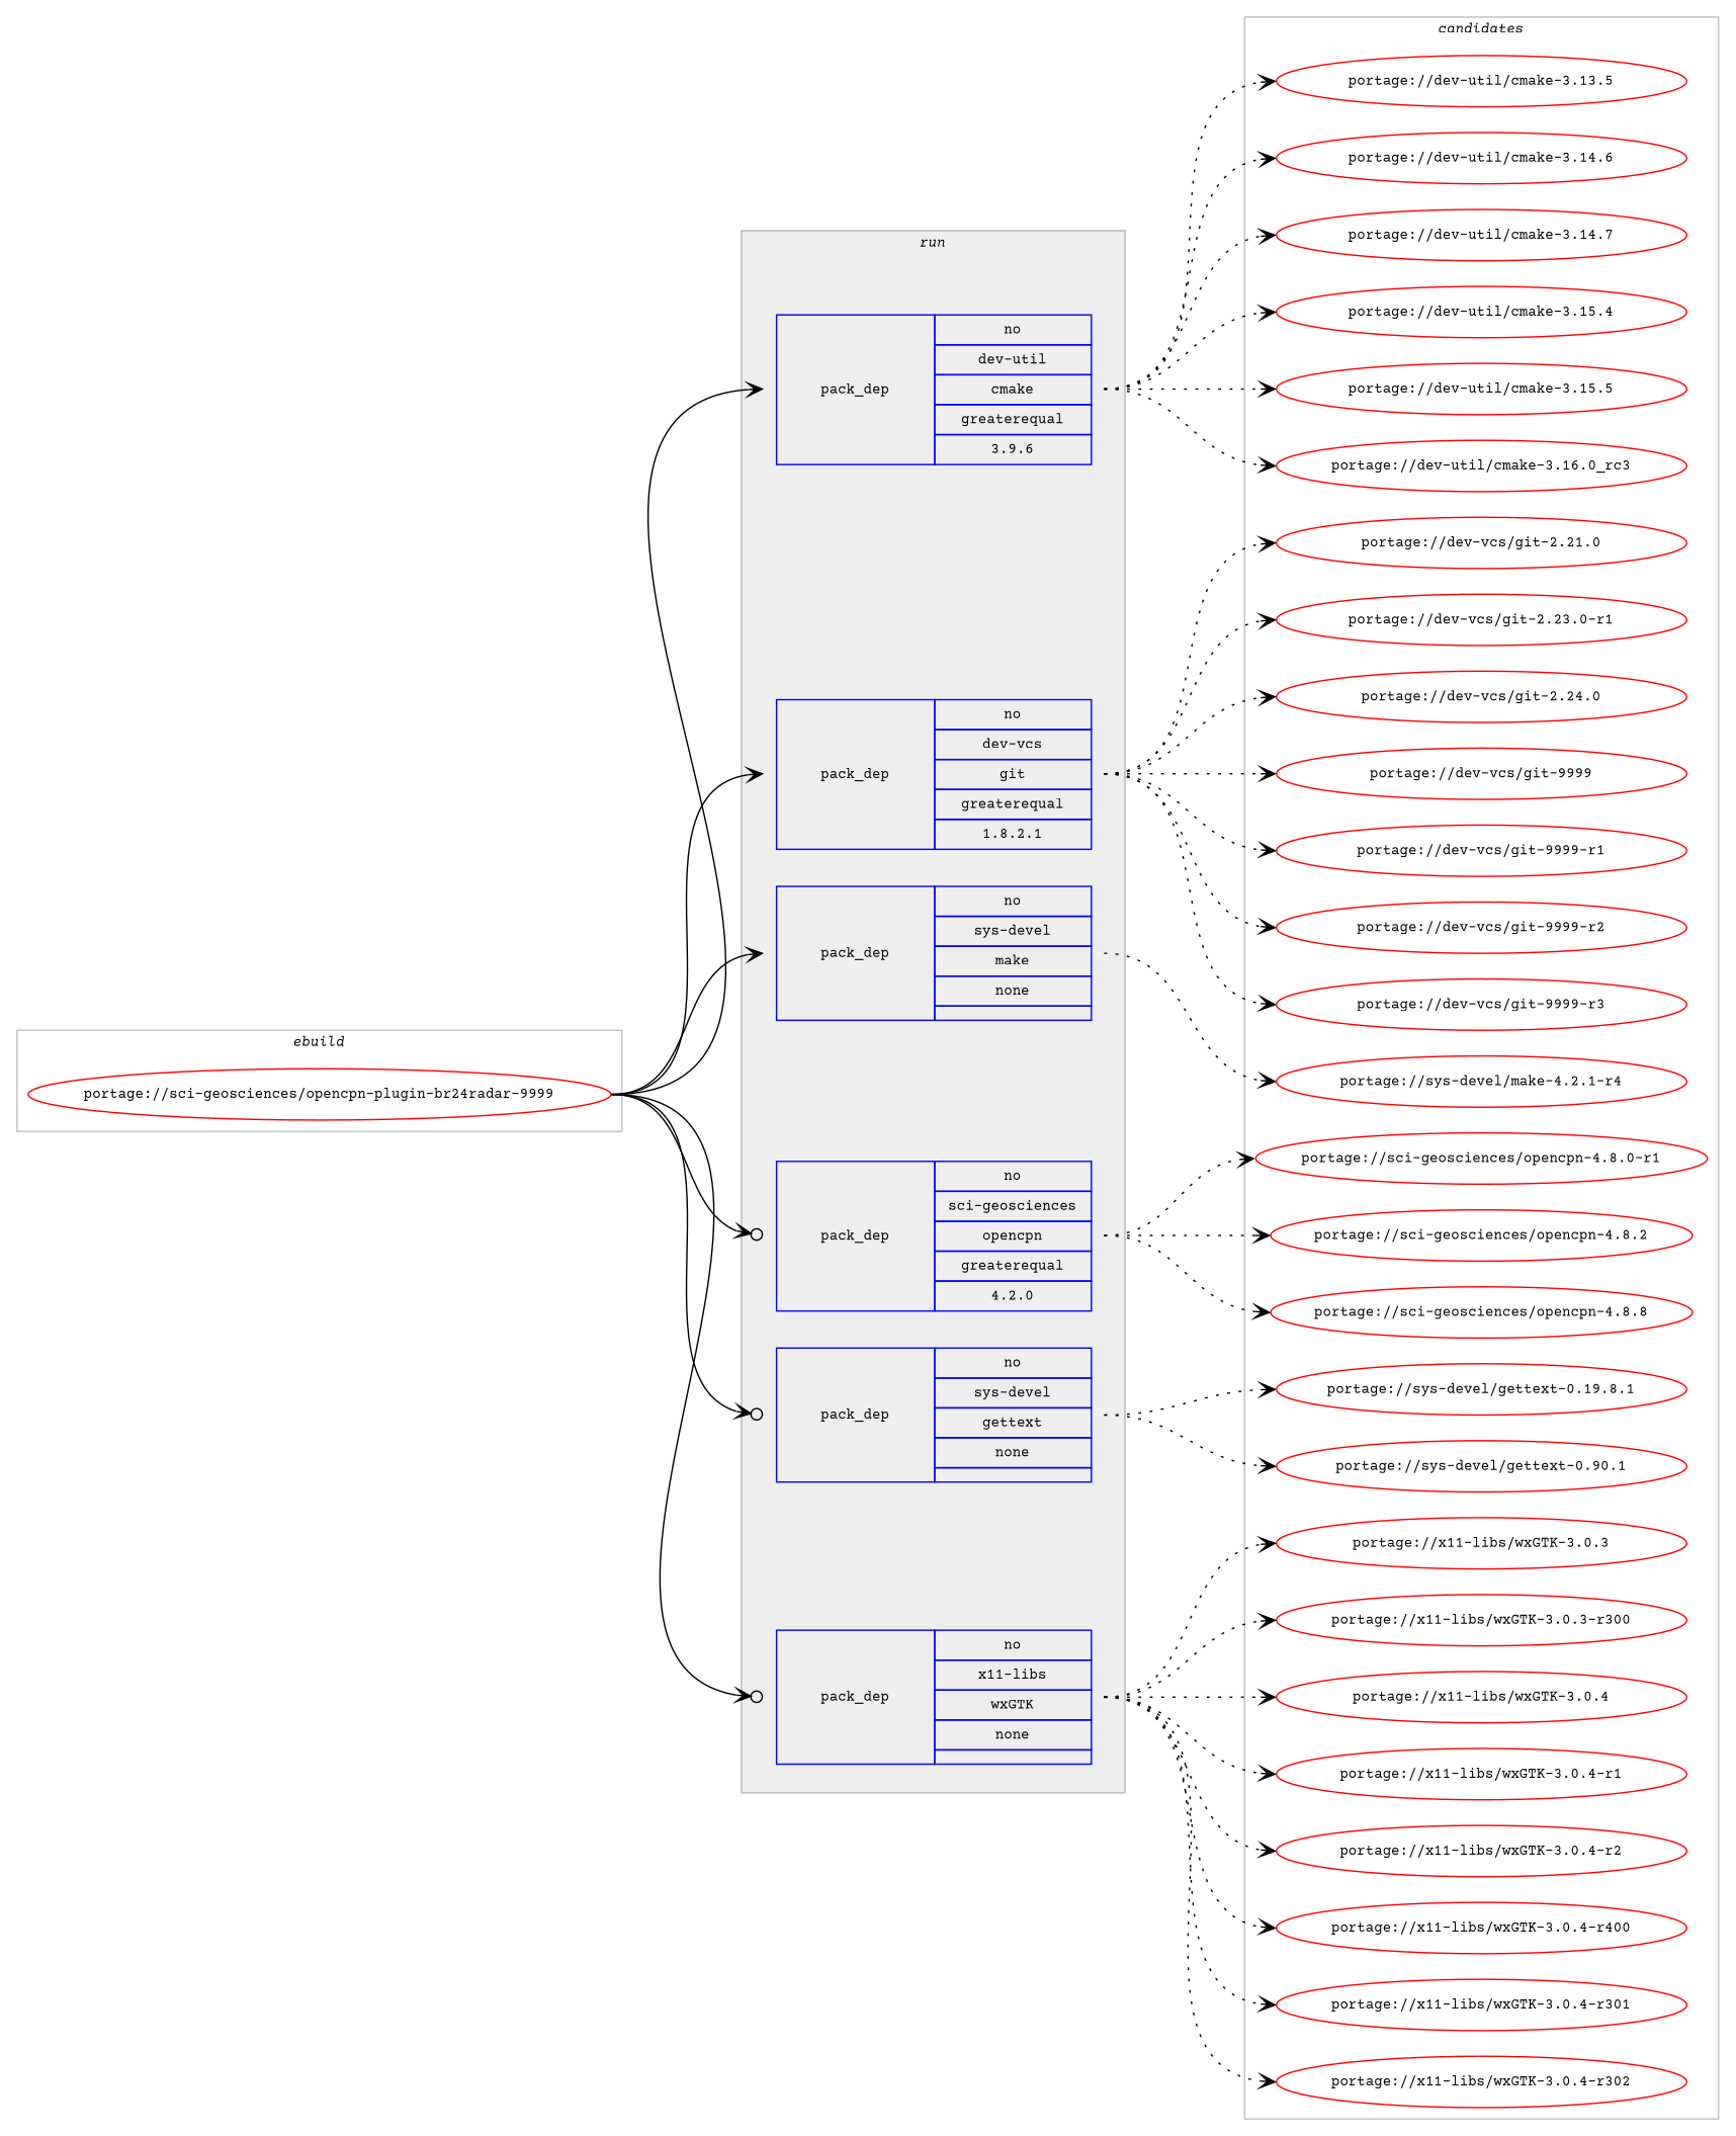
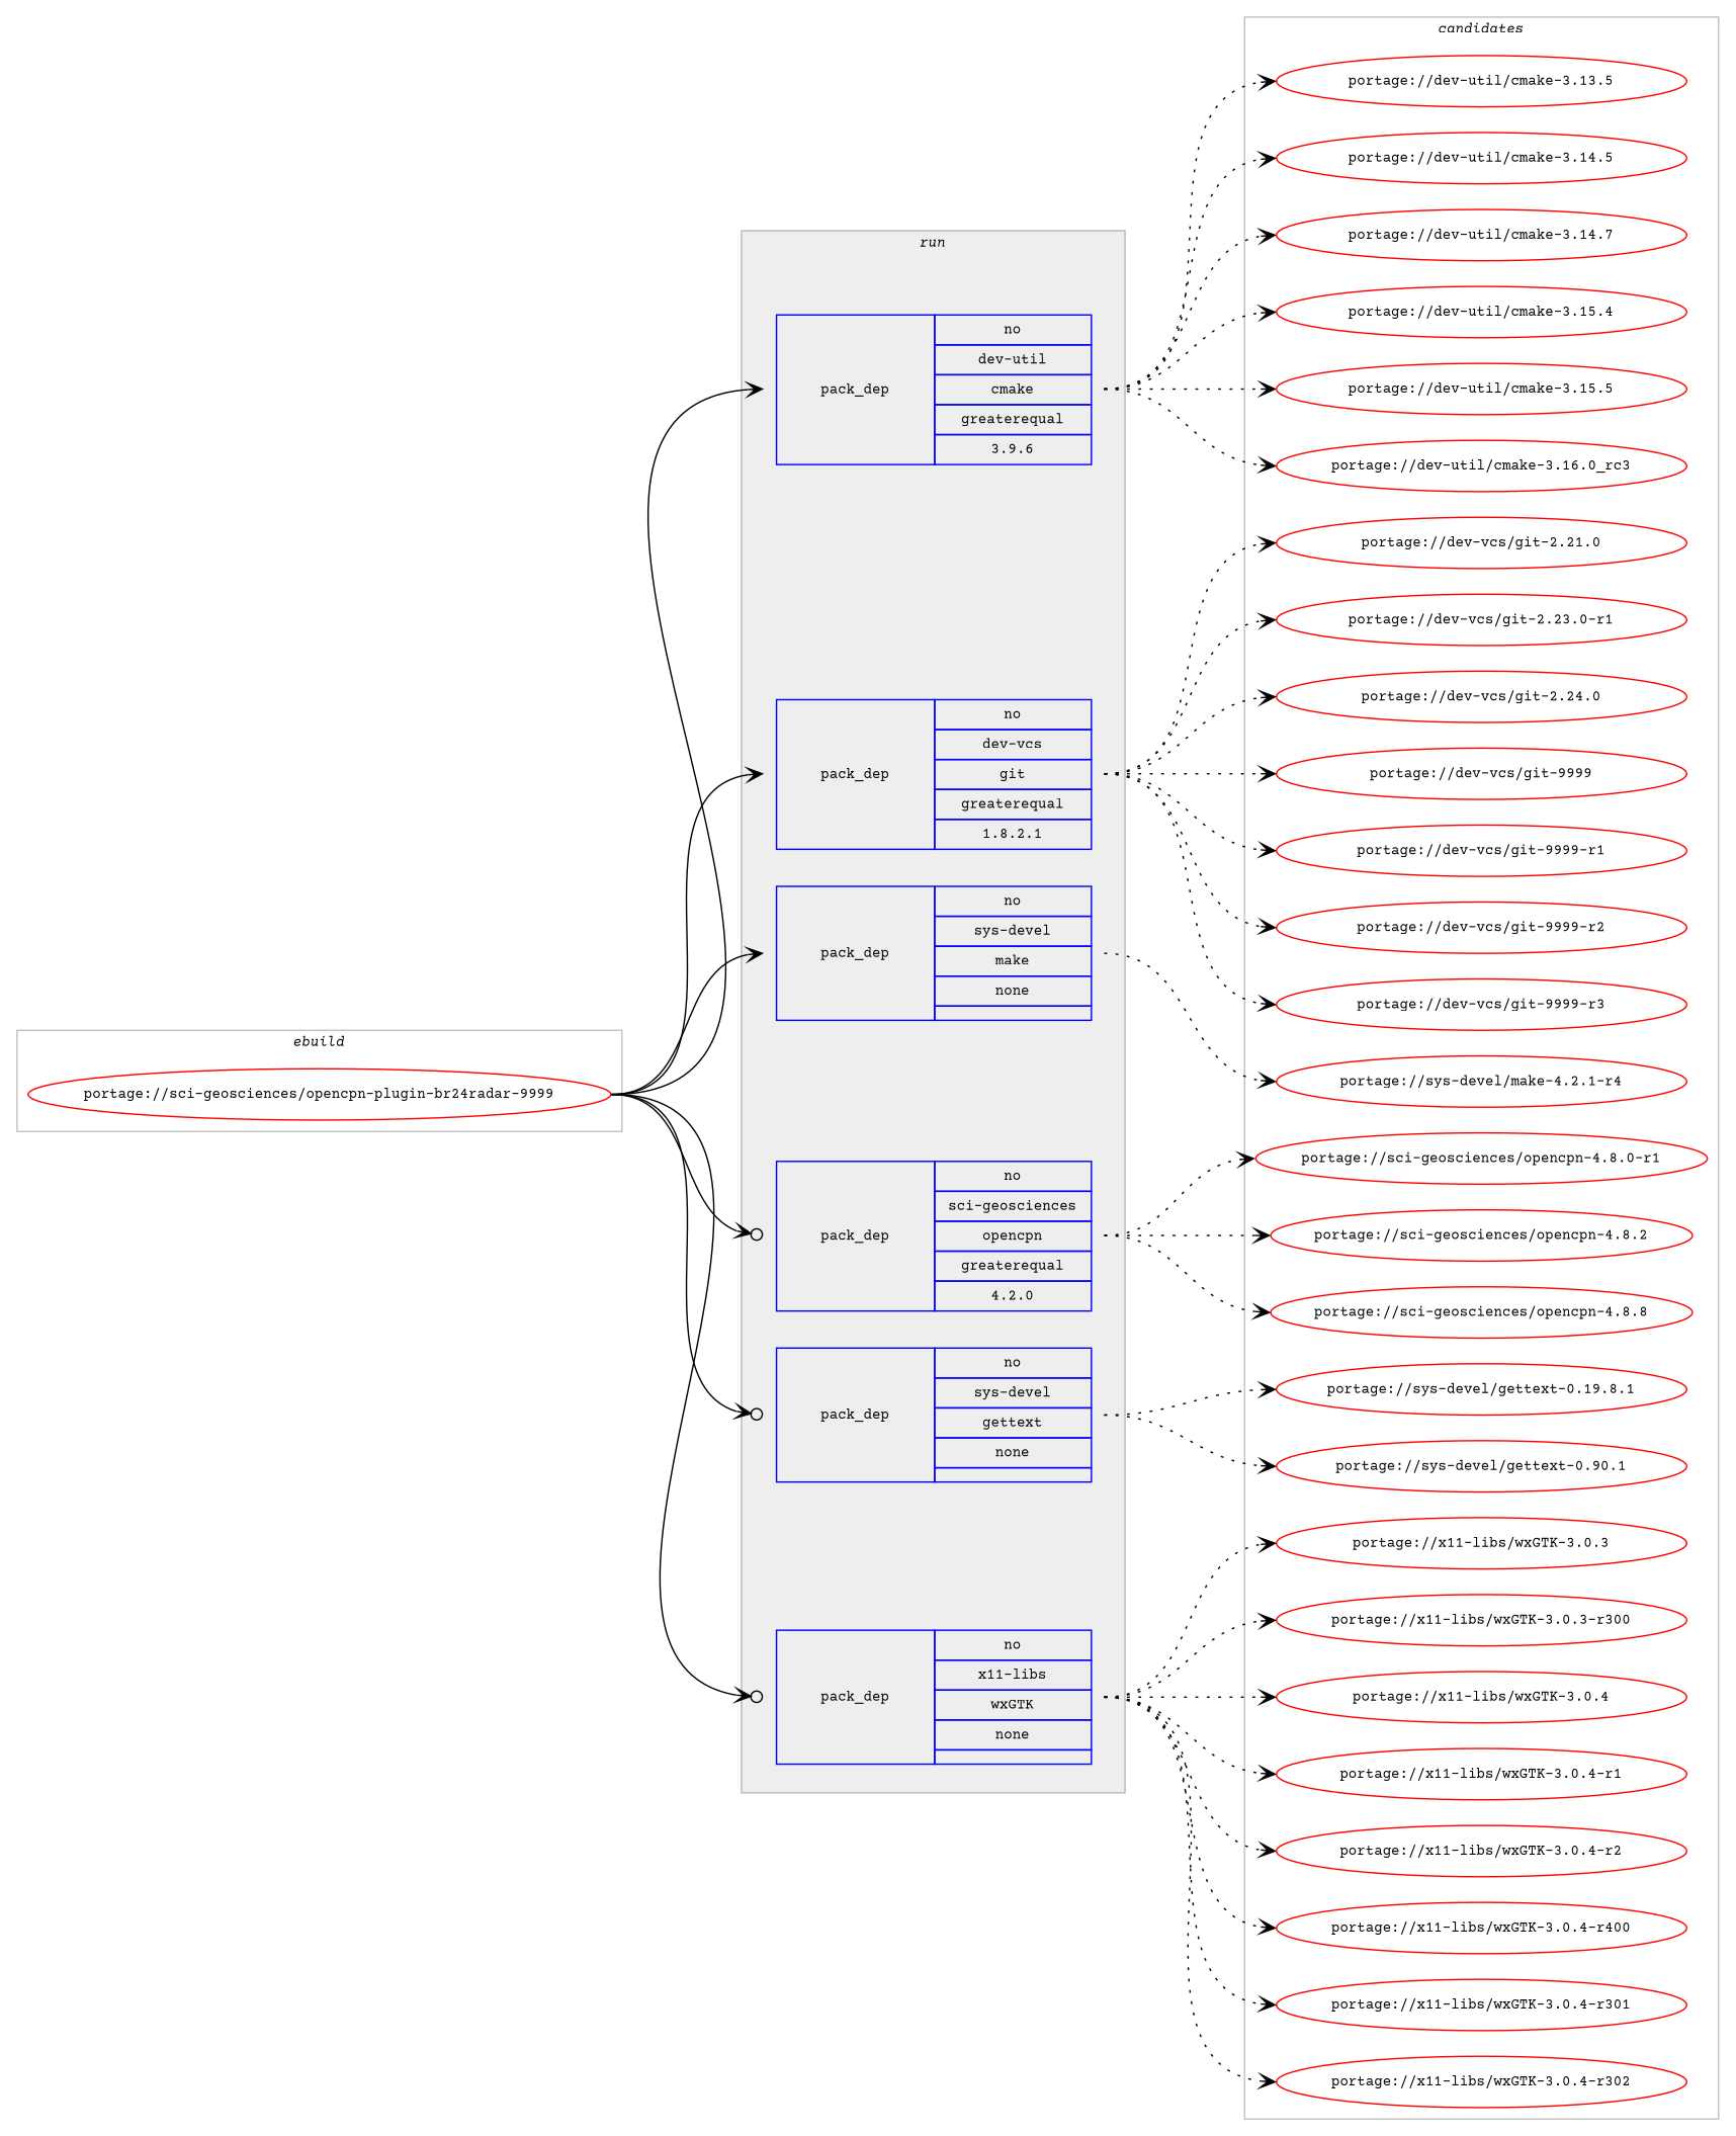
  digraph {
    compound=true
    concentrate=true
    fontname="Courier Prime"
    fontsize=10
    newrank=true
    rankdir=LR
    ranksep=1.5
    node [color=red fontname="Courier Prime" fontsize=10]
    edge [arrowhead=vee fontname="Courier Prime" headport=w style=dotted tailport=e weight=100]
    n1 [label="portage://sci-geosciences/opencpn-plugin-br24radar-9999" width=4]
    n2 [color=blue label=<<TABLE BORDER="0" CELLBORDER="1" CELLSPACING="0" CELLPADDING="4" WIDTH="220"><TR><TD ROWSPAN="6" CELLPADDING="30">pack_dep</TD></TR><TR><TD WIDTH="110">no</TD></TR><TR><TD>dev-util</TD></TR><TR><TD>cmake</TD></TR><TR><TD>greaterequal</TD></TR><TR><TD>3.9.6</TD></TR></TABLE>> shape=none]
    n3 [color=blue label=<<TABLE BORDER="0" CELLBORDER="1" CELLSPACING="0" CELLPADDING="4" WIDTH="220"><TR><TD ROWSPAN="6" CELLPADDING="30">pack_dep</TD></TR><TR><TD WIDTH="110">no</TD></TR><TR><TD>dev-vcs</TD></TR><TR><TD>git</TD></TR><TR><TD>greaterequal</TD></TR><TR><TD>1.8.2.1</TD></TR></TABLE>> shape=none]
    n4 [color=blue label=<<TABLE BORDER="0" CELLBORDER="1" CELLSPACING="0" CELLPADDING="4" WIDTH="220"><TR><TD ROWSPAN="6" CELLPADDING="30">pack_dep</TD></TR><TR><TD WIDTH="110">no</TD></TR><TR><TD>sys-devel</TD></TR><TR><TD>make</TD></TR><TR><TD>none</TD></TR><TR><TD></TD></TR></TABLE>> shape=none]
    n5 [color=blue label=<<TABLE BORDER="0" CELLBORDER="1" CELLSPACING="0" CELLPADDING="4" WIDTH="220"><TR><TD ROWSPAN="6" CELLPADDING="30">pack_dep</TD></TR><TR><TD WIDTH="110">no</TD></TR><TR><TD>sci-geosciences</TD></TR><TR><TD>opencpn</TD></TR><TR><TD>greaterequal</TD></TR><TR><TD>4.2.0</TD></TR></TABLE>> shape=none]
    n6 [color=blue label=<<TABLE BORDER="0" CELLBORDER="1" CELLSPACING="0" CELLPADDING="4" WIDTH="220"><TR><TD ROWSPAN="6" CELLPADDING="30">pack_dep</TD></TR><TR><TD WIDTH="110">no</TD></TR><TR><TD>sys-devel</TD></TR><TR><TD>gettext</TD></TR><TR><TD>none</TD></TR><TR><TD></TD></TR></TABLE>> shape=none]
    n7 [color=blue label=<<TABLE BORDER="0" CELLBORDER="1" CELLSPACING="0" CELLPADDING="4" WIDTH="220"><TR><TD ROWSPAN="6" CELLPADDING="30">pack_dep</TD></TR><TR><TD WIDTH="110">no</TD></TR><TR><TD>x11-libs</TD></TR><TR><TD>wxGTK</TD></TR><TR><TD>none</TD></TR><TR><TD></TD></TR></TABLE>> shape=none]
    n8 [label="portage://dev-util/cmake-3.13.5" width=4]
-   n9 [label="portage://dev-util/cmake-3.14.6" width=4]
+   n9 [label="portage://dev-util/cmake-3.14.5" width=4]
    n10 [label="portage://dev-util/cmake-3.14.7" width=4]
    n11 [label="portage://dev-util/cmake-3.15.4" width=4]
    n12 [label="portage://dev-util/cmake-3.15.5" width=4]
    n13 [label="portage://dev-util/cmake-3.16.0_rc3" width=4]
    n14 [label="portage://dev-vcs/git-2.21.0" width=4]
    n15 [label="portage://dev-vcs/git-2.23.0-r1" width=4]
    n16 [label="portage://dev-vcs/git-2.24.0" width=4]
    n17 [label="portage://dev-vcs/git-9999" width=4]
    n18 [label="portage://dev-vcs/git-9999-r1" width=4]
    n19 [label="portage://dev-vcs/git-9999-r2" width=4]
    n20 [label="portage://dev-vcs/git-9999-r3" width=4]
    n21 [label="portage://sys-devel/make-4.2.1-r4" width=4]
    n22 [label="portage://sci-geosciences/opencpn-4.8.0-r1" width=4]
    n23 [label="portage://sci-geosciences/opencpn-4.8.2" width=4]
    n24 [label="portage://sci-geosciences/opencpn-4.8.8" width=4]
    n25 [label="portage://sys-devel/gettext-0.19.8.1" width=4]
    n26 [label="portage://sys-devel/gettext-0.90.1" width=4]
    n27 [label="portage://x11-libs/wxGTK-3.0.3" width=4]
    n28 [label="portage://x11-libs/wxGTK-3.0.3-r300" width=4]
    n29 [label="portage://x11-libs/wxGTK-3.0.4" width=4]
    n30 [label="portage://x11-libs/wxGTK-3.0.4-r1" width=4]
    n31 [label="portage://x11-libs/wxGTK-3.0.4-r2" width=4]
    n32 [label="portage://x11-libs/wxGTK-3.0.4-r400" width=4]
    n33 [label="portage://x11-libs/wxGTK-3.0.4-r301" width=4]
    n34 [label="portage://x11-libs/wxGTK-3.0.4-r302" width=4]
    subgraph cluster_1 {
      color=gray
      label=<<i>ebuild</i>>
      rank=same
      n1
    }
    subgraph cluster_2 {
      color=gray
      label=<<i>dependencies</i>>
      subgraph cluster_3 {
        color=gray
        fillcolor="#eeeeee"
        label=<<i>compile</i>>
        style=filled
        subgraph sub_4 {
          color=gray
          fillcolor="#eeeeee"
          label=<<i>compile</i>>
          style=filled
          n2
        }
        subgraph sub_5 {
          color=gray
          fillcolor="#eeeeee"
          label=<<i>compile</i>>
          style=filled
          n3
        }
        subgraph sub_6 {
          color=gray
          fillcolor="#eeeeee"
          label=<<i>compile</i>>
          style=filled
          n4
        }
      }
      subgraph cluster_7 {
        color=gray
        fillcolor="#eeeeee"
        label=<<i>compile and run</i>>
        style=filled
        subgraph sub_8 {
          color=gray
          fillcolor="#eeeeee"
          label=<<i>compile and run</i>>
          style=filled
          n5
        }
        subgraph sub_9 {
          color=gray
          fillcolor="#eeeeee"
          label=<<i>compile and run</i>>
          style=filled
          n6
        }
        subgraph sub_10 {
          color=gray
          fillcolor="#eeeeee"
          label=<<i>compile and run</i>>
          style=filled
          n7
        }
      }
      subgraph cluster_11 {
        color=gray
        fillcolor="#eeeeee"
        label=<<i>run</i>>
        style=filled
      }
    }
    subgraph cluster_12 {
      color=gray
      label=<<i>candidates</i>>
      rank=same
      subgraph sub_13 {
        color=black
        label=<<i>candidates</i>>
        nodesep=1
        rank=same
        n8
        n9
        n10
        n11
        n12
        n13
      }
      subgraph sub_14 {
        color=black
        label=<<i>candidates</i>>
        nodesep=1
        rank=same
        n14
        n15
        n16
        n17
        n18
        n19
        n20
      }
      subgraph sub_15 {
        color=black
        label=<<i>candidates</i>>
        nodesep=1
        rank=same
        n21
      }
      subgraph sub_16 {
        color=black
        label=<<i>candidates</i>>
        nodesep=1
        rank=same
        n22
        n23
        n24
      }
      subgraph sub_17 {
        color=black
        label=<<i>candidates</i>>
        nodesep=1
        rank=same
        n25
        n26
      }
      subgraph sub_18 {
        color=black
        label=<<i>candidates</i>>
        nodesep=1
        rank=same
        n27
        n28
        n29
        n30
        n31
        n32
        n33
        n34
      }
    }
    n1 -> n2 [style=solid weight=20]
    n1 -> n3 [style=solid weight=20]
    n1 -> n4 [style=solid weight=20]
    n1 -> n5 [arrowhead=odotvee style=solid weight=20]
    n1 -> n6 [arrowhead=odotvee style=solid weight=20]
    n1 -> n7 [arrowhead=odotvee style=solid weight=20]
    n2 -> n8
    n2 -> n9
    n2 -> n10
    n2 -> n11
    n2 -> n12
    n2 -> n13
    n3 -> n14
    n3 -> n15
    n3 -> n16
    n3 -> n17
    n3 -> n18
    n3 -> n19
    n3 -> n20
    n4 -> n21
    n5 -> n22
    n5 -> n23
    n5 -> n24
    n6 -> n25
    n6 -> n26
    n7 -> n27
    n7 -> n28
    n7 -> n29
    n7 -> n30
    n7 -> n31
    n7 -> n32
    n7 -> n33
    n7 -> n34
  }
